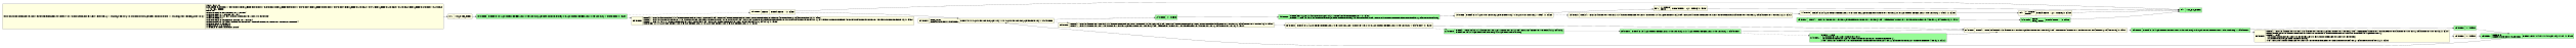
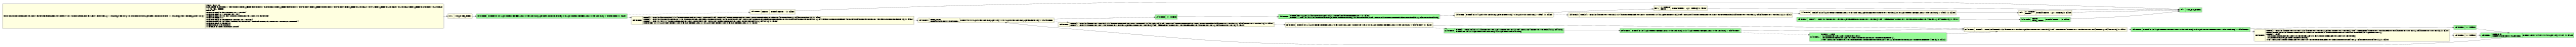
  digraph {
    fontname=Lato
    rankdir=LR
    node [fillcolor=lightyellow fontname=Lato shape=record style=filled]
    edge [fontname=Lato]
    n1 [label="{26\:\ ?|MTH_ENTER_BLOCK\l}"]
    n2 [fillcolor=palegreen label="{28\:\ 0x0000|0x0000: IF  (r8 I:??[int, boolean, OBJECT, ARRAY, byte, short, char] A[D('states' android.os.Bundle)]) != (0 ??[int, boolean, OBJECT, ARRAY, byte, short, char])  \-\> B:30:0x0003  (LINE:402)\l}"]
    n3 [label="{29\:\ 0x0002|RETURN\l|0x0002: RETURN    (LINE:403)\l}"]
    n4 [label="{30\:\ 0x0003|0x0004: INVOKE  (r0 I:java.lang.String) = (r7 I:androidx.appcompat.view.menu.MenuBuilder) type: VIRTUAL call: androidx.appcompat.view.menu.MenuBuilder.getActionViewStatesKey():java.lang.String A[MD:():java.lang.String (m)] (LINE:407)\l0x0008: INVOKE  (r0 I:android.util.SparseArray) = (r8 I:android.os.Bundle A[D('states' android.os.Bundle)]), (r0 I:java.lang.String) type: VIRTUAL call: android.os.Bundle.getSparseParcelableArray(java.lang.String):android.util.SparseArray A[MD:\<T extends android.os.Parcelable\>:(java.lang.String):android.util.SparseArray\<T extends android.os.Parcelable\> (c)] (LINE:406)\l0x000c: INVOKE  (r1 I:int) = (r7 I:androidx.appcompat.view.menu.MenuBuilder) type: VIRTUAL call: androidx.appcompat.view.menu.MenuBuilder.size():int A[MD:():int (m)] (LINE:409)\l0x0010: CONST  (r2 I:??[int, float, boolean, short, byte, char, OBJECT, ARRAY]) = (0 ??[int, float, boolean, short, byte, char, OBJECT, ARRAY])  (LINE:410)\l}"]
    n5 [fillcolor=palegreen label="{27\:\ ?|MTH_EXIT_BLOCK\l}"]
    n6 [label="{31\:\ 0x0011|LOOP_START\lLOOP:0: B:31:0x0011\-\>B:40:0x0036\l|0x0011: IF  (r2 I:??[int, byte, short, char] A[D('i' int)]) \>= (r1 I:??[int, byte, short, char] A[D('itemCount' int)])  \-\> B:47:0x0039 \l}"]
    n7 [label="{32\:\ 0x0013|0x0013: INVOKE  (r3 I:android.view.MenuItem) = (r7 I:androidx.appcompat.view.menu.MenuBuilder), (r2 I:int A[D('i' int)]) type: VIRTUAL call: androidx.appcompat.view.menu.MenuBuilder.getItem(int):android.view.MenuItem A[MD:(int):android.view.MenuItem (m)] (LINE:411)\l0x0017: INVOKE  (r4 I:android.view.View) = (r3 I:android.view.MenuItem A[D('item' android.view.MenuItem)]) type: INTERFACE call: android.view.MenuItem.getActionView():android.view.View A[MD:():android.view.View (c)] (LINE:412)\l}"]
    n8 [fillcolor=palegreen label="{47\:\ 0x0039|SYNTHETIC\l}"]
    n9 [label="{33\:\ 0x001b|0x001b: IF  (r4 I:??[int, boolean, OBJECT, ARRAY, byte, short, char] A[D('v' android.view.View)]) == (0 ??[int, boolean, OBJECT, ARRAY, byte, short, char])  \-\> B:37:0x0027  (LINE:413)\l}"]
    n10 [fillcolor=palegreen label="{41\:\ 0x0039|0x0039: CONST_STR  (r2 I:java.lang.String A[D('i' int)]) =  \"android:menu:expandedactionview\"  (LINE:422)\l0x003b: INVOKE  (r2 I:int) = (r8 I:android.os.Bundle A[D('states' android.os.Bundle)]), (r2 I:java.lang.String) type: VIRTUAL call: android.os.Bundle.getInt(java.lang.String):int A[MD:(java.lang.String):int (c)]\l}"]
    n11 [fillcolor=palegreen label="{34\:\ 0x001d|0x001d: INVOKE  (r5 I:int) = (r4 I:android.view.View A[D('v' android.view.View)]) type: VIRTUAL call: android.view.View.getId():int A[MD:():int (c)]\l0x0021: CONST  (r6 I:??[int, float, short, byte, char]) = (\-1 ??[int, float, short, byte, char]) \l}"]
    n12 [label="{37\:\ 0x0027|0x0027: INVOKE  (r5 I:boolean) = (r3 I:android.view.MenuItem A[D('item' android.view.MenuItem)]) type: INTERFACE call: android.view.MenuItem.hasSubMenu():boolean A[MD:():boolean (c)] (LINE:416)\l}"]
    n13 [fillcolor=palegreen label="{35\:\ 0x0022|0x0022: IF  (r5 I:??[int, boolean, OBJECT, ARRAY, byte, short, char]) == (r6 I:??[int, boolean, OBJECT, ARRAY, byte, short, char])  \-\> B:37:0x0027 \l}"]
    n14 [fillcolor=palegreen label="{38\:\ 0x002b|0x002b: IF  (r5 I:??[int, boolean, OBJECT, ARRAY, byte, short, char]) == (0 ??[int, boolean, OBJECT, ARRAY, byte, short, char])  \-\> B:49:0x0036 \l}"]
    n15 [fillcolor=palegreen label="{36\:\ 0x0024|0x0024: INVOKE  \l  (r4 I:android.view.View A[D('v' android.view.View)])\l  (r0 I:android.util.SparseArray A[D('viewStates' android.util.SparseArray\<android.os.Parcelable\>)])\l type: VIRTUAL call: android.view.View.restoreHierarchyState(android.util.SparseArray):void A[MD:(android.util.SparseArray\<android.os.Parcelable\>):void (c)] (LINE:414)\l}"]
    n16 [label="{39\:\ 0x002d|0x002d: INVOKE  (r5 I:android.view.SubMenu) = (r3 I:android.view.MenuItem A[D('item' android.view.MenuItem)]) type: INTERFACE call: android.view.MenuItem.getSubMenu():android.view.SubMenu A[MD:():android.view.SubMenu (c)] (LINE:417)\l0x0031: CHECK_CAST (r5 I:androidx.appcompat.view.menu.SubMenuBuilder) = (androidx.appcompat.view.menu.SubMenuBuilder) (r5 I:??[OBJECT, ARRAY]) \l0x0033: INVOKE  \l  (r5 I:androidx.appcompat.view.menu.SubMenuBuilder A[D('subMenu' androidx.appcompat.view.menu.SubMenuBuilder)])\l  (r8 I:android.os.Bundle A[D('states' android.os.Bundle)])\l type: VIRTUAL call: androidx.appcompat.view.menu.SubMenuBuilder.restoreActionViewStates(android.os.Bundle):void A[MD:(android.os.Bundle):void (m)] (LINE:418)\l}"]
    n17 [fillcolor=palegreen label="{49\:\ 0x0036|SYNTHETIC\l}"]
    n18 [label="{48\:\ 0x0036|SYNTHETIC\l}"]
    n19 [fillcolor=palegreen label="{40\:\ 0x0036|LOOP_END\lLOOP:0: B:31:0x0011\-\>B:40:0x0036\l|0x0036: ARITH  (r2 I:int) = (r2 I:int A[D('i' int)]) + (1 int)  (LINE:410)\l}"]
    n20 [label="{42\:\ 0x003f|0x003f: IF  (r2 I:??[int, byte, short, char] A[D('expandedId' int)]) \<= (0 ??[int, byte, short, char])  \-\> B:50:?  (LINE:423)\l}"]
    n21 [label="{43\:\ 0x0041|0x0041: INVOKE  (r3 I:android.view.MenuItem) = (r7 I:androidx.appcompat.view.menu.MenuBuilder), (r2 I:int A[D('expandedId' int)]) type: VIRTUAL call: androidx.appcompat.view.menu.MenuBuilder.findItem(int):android.view.MenuItem A[MD:(int):android.view.MenuItem (m)] (LINE:424)\l}"]
    n22 [label="{50\:\ ?|SYNTHETIC\lRETURN\l|0x004a: RETURN   A[SYNTHETIC] (LINE:429)\l}"]
    n23 [label="{44\:\ 0x0045|0x0045: IF  (r3 I:??[int, boolean, OBJECT, ARRAY, byte, short, char] A[D('itemToExpand' android.view.MenuItem)]) == (0 ??[int, boolean, OBJECT, ARRAY, byte, short, char])  \-\> B:51:?  (LINE:425)\l}"]
    n24 [label="{51\:\ ?|SYNTHETIC\lRETURN\l|0x004a: RETURN   A[SYNTHETIC] (LINE:429)\l}"]
    n25 [fillcolor=palegreen label="{45\:\ 0x0047|0x0047: INVOKE  (r3 I:android.view.MenuItem A[D('itemToExpand' android.view.MenuItem)]) type: INTERFACE call: android.view.MenuItem.expandActionView():boolean A[MD:():boolean (c)] (LINE:426)\l}"]
    n26 [fillcolor=palegreen label="{46\:\ 0x004a|RETURN\lORIG_VIRTUAL\l|0x004a: RETURN    (LINE:429)\l}"]
    n27 [label="{public void androidx.appcompat.view.menu.MenuBuilder.restoreActionViewStates((r7 'this' I:androidx.appcompat.view.menu.MenuBuilder A[IMMUTABLE_TYPE, THIS]), (r8 I:android.os.Bundle A[D('states' android.os.Bundle), IMMUTABLE_TYPE, METHOD_ARGUMENT]))  | USE_LINES_HINTS\lBACK_EDGE: B:40:0x0036 \-\> B:31:0x0011, CROSS_EDGE: B:38:0x002b \-\> B:40:0x0036, CROSS_EDGE: B:35:0x0022 \-\> B:37:0x0027, CROSS_EDGE: B:33:0x001b \-\> B:37:0x0027, CROSS_EDGE: B:46:0x004a \-\> B:27:?, CROSS_EDGE: B:44:0x0045 \-\> B:46:0x004a, CROSS_EDGE: B:42:0x003f \-\> B:46:0x004a\lINLINE_NOT_NEEDED\lDebug Info:\l  0x0017\-0x0036: r3 'item' Landroid\/view\/MenuItem;\l  0x001b\-0x0036: r4 'v' Landroid\/view\/View;\l  0x0033\-0x0036: r5 'subMenu' Landroidx\/appcompat\/view\/menu\/SubMenuBuilder;\l  0x0011\-0x0039: r2 'i' I\l  0x0045\-0x004a: r3 'itemToExpand' Landroid\/view\/MenuItem;\l  0x000c\-0x004a: r0 'viewStates' Landroid\/util\/SparseArray;, signature: Landroid\/util\/SparseArray\<Landroid\/os\/Parcelable;\>;\l  0x0010\-0x004a: r1 'itemCount' I\l  0x003f\-0x004a: r2 'expandedId' I\l  \-1 \-0x004a: r8 'states' Landroid\/os\/Bundle;\l}"]
    n1 -> n2
    n2 -> n3 [style=dashed]
    n2 -> n4
    n3 -> n5
-   n3 -> n6
+   n4 -> n6
    n6 -> n7 [style=dashed]
    n6 -> n8
    n7 -> n9
    n8 -> n10
    n9 -> n11 [style=dashed]
    n9 -> n12
    n10 -> n20
    n11 -> n13
    n12 -> n14
    n13 -> n12
    n13 -> n15 [style=dashed]
    n14 -> n16 [style=dashed]
    n14 -> n17
    n15 -> n12
    n16 -> n18 [style=dashed]
    n17 -> n19
    n18 -> n19
    n19 -> n6
    n20 -> n21 [style=dashed]
    n20 -> n22
    n21 -> n23
    n22 -> n5
    n23 -> n24
    n24 -> n5
    n25 -> n26
    n26 -> n5
    n27 -> n1
  }
